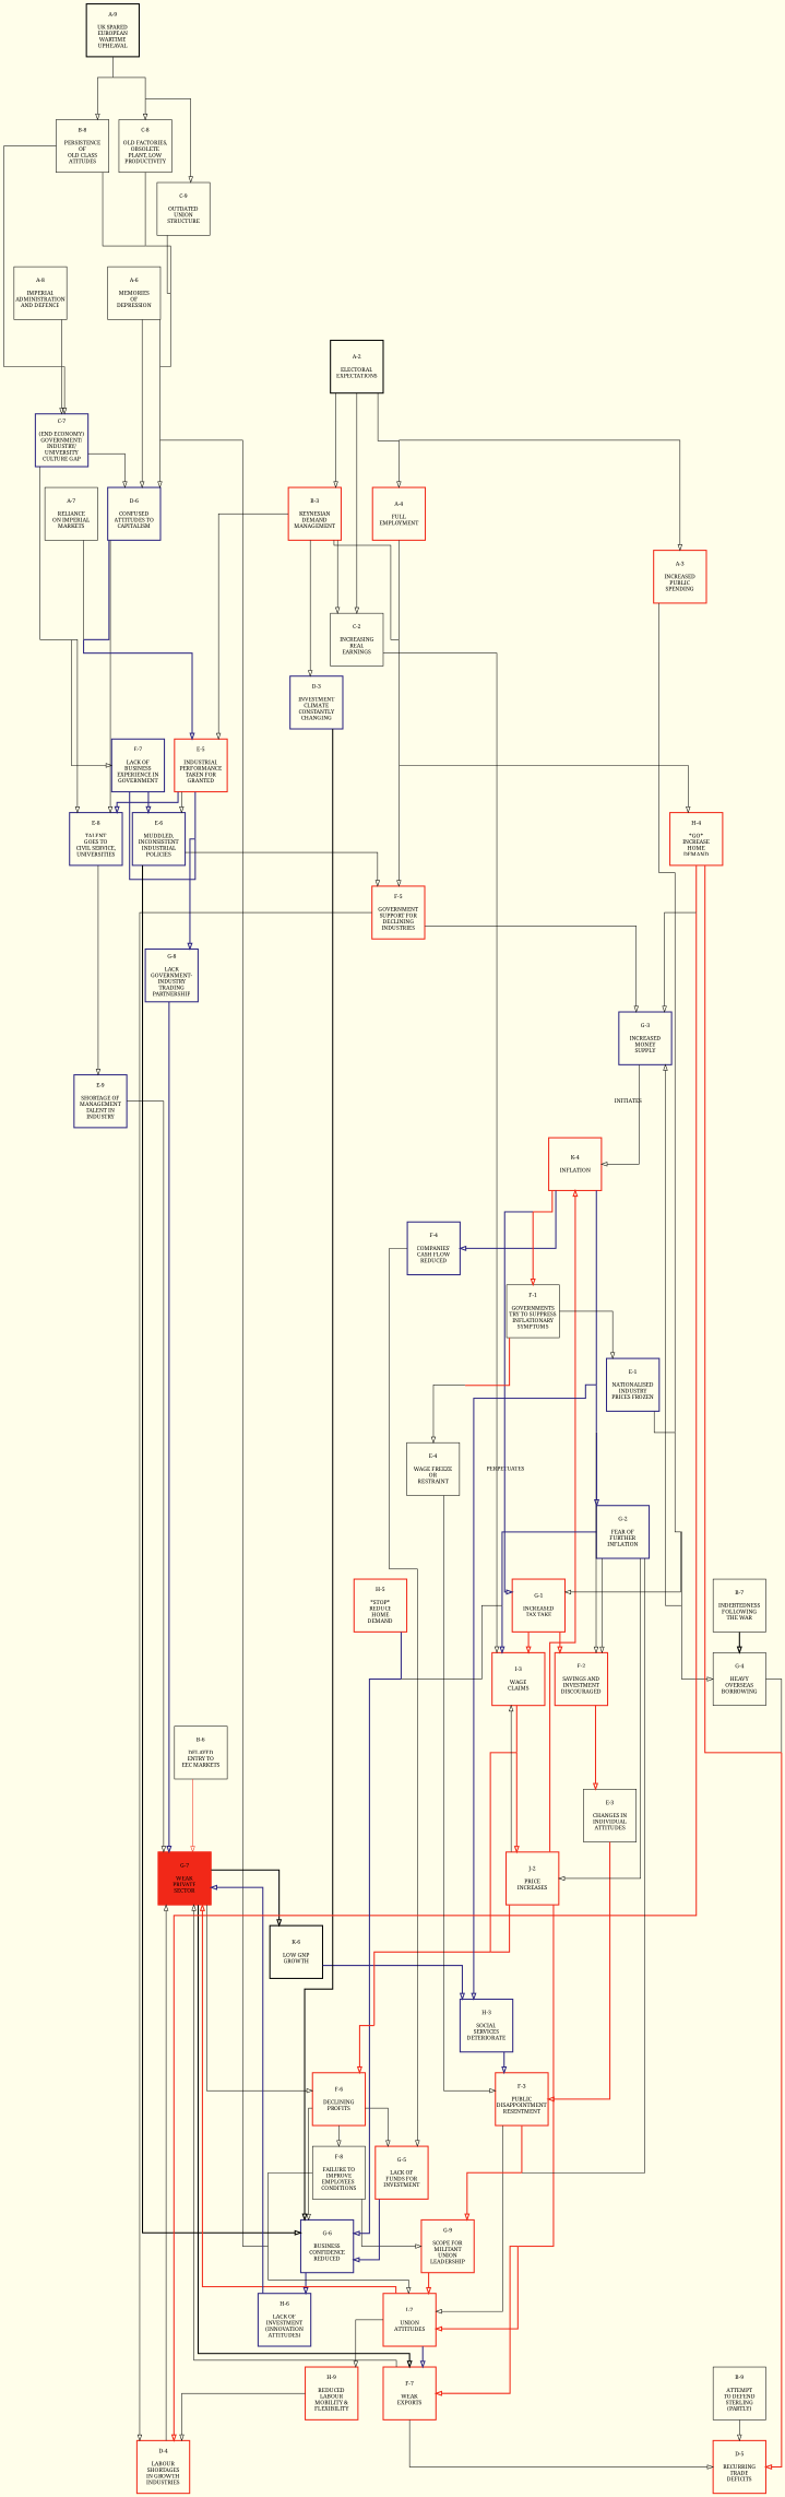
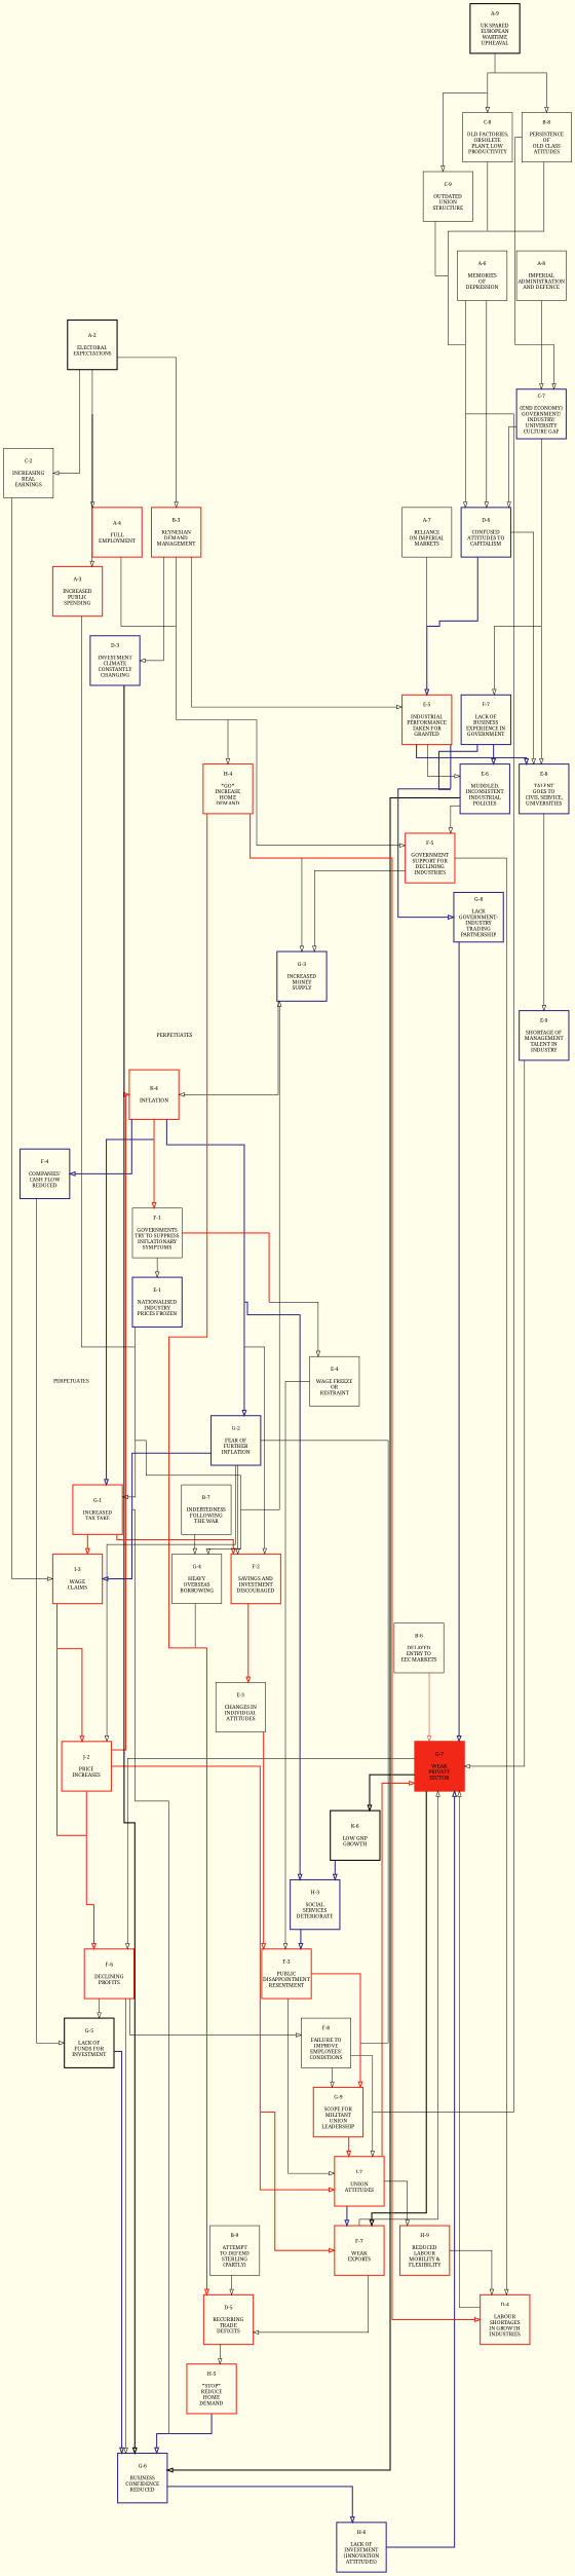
  digraph {
    bgcolor="#FFFEEA"
    fontname="Noto Serif"
    splines=ortho
    node [color=black fixedsize=true fontname="Noto Serif" fontsize=10 shape=square style=bold]
    edge [arrowhead=empty fontname="Noto Serif" fontsize=10]
    n1 [height=1.3 label="A-8\n\nIMPERIAL\nADMINISTRATION\nAND DEFENCE" width=1.3 style=""]
    x [dir=none height=0 margin=0 shape=point style=invis width=0]
    n3 [color="#2D2682" height=1.3 label="C-7\n\n(END ECONOMY)\nGOVERNMENT/\nINDUSTRY/\nUNIVERSITY\nCULTURE GAP" width=1.3]
    n4 [color="#2D2682" height=1.3 label="D-6\n\nCONFUSED\nATTITUDES TO\nCAPITALISM" width=1.3]
    x16 [dir=none height=0 margin=0 shape=point style=invis width=0]
    x4 [dir=none height=0 margin=0 shape=point style=invis width=0]
    n7 [color="#2D2682" height=1.3 label="E-8\n\nTALENT\nGOES TO\nCIVIL SERVICE,\nUNIVERSITIES" width=1.3]
    n8 [color="#2D2682" height=1.3 label="E-7\n\nLACK OF\nBUSINESS\nEXPERIENCE IN\nGOVERNMENT" width=1.3]
    n9 [height=1.3 label="B-8\n\nPERSISTENCE\nOF\nOLD CLASS\nATITUDES" width=1.3 style=""]
    x5 [dir=none height=0 margin=0 shape=point style=invis width=0]
    x6 [dir=none height=0 margin=0 shape=point style=invis width=0]
    n12 [height=1.3 label="A-9\n\nUK SPARED\nEUROPEAN\nWARTIME\nUPHEAVAL" width=1.3]
    x2 [dir=none height=0 margin=0 shape=point style=invis width=0]
    x3 [dir=none height=0 margin=0 shape=point style=invis width=0]
    n15 [height=1.3 label="C-8\n\nOLD FACTORIES,\nOBSOLETE\nPLANT, LOW\nPRODUCTIVITY" width=1.3 style=""]
    n16 [height=1.3 label="C-9\n\nOUTDATED\nUNION\nSTRUCTURE" width=1.3 style=""]
    x7 [dir=none height=0 margin=0 shape=point style=invis width=0]
    n18 [height=1.3 label="A-7\n\nRELIANCE\nON IMPERIAL\nMARKETS" width=1.3 style=""]
    n19 [color="#F12818" height=1.3 label="E-5\n\nINDUSTRIAL\nPERFORMANCE\nTAKEN FOR\nGRANTED" width=1.3]
    n20 [color="#2D2682" height=1.3 label="E-6\n\nMUDDLED,\nINCONSISTENT\nINDUSTRIAL\nPOLICIES" width=1.3]
    x22 [dir=none height=0 margin=0 shape=point style=invis width=0]
    n22 [color="#2D2682" height=1.3 label="E-9\n\nSHORTAGE OF\nMANAGEMENT\nTALENT IN\nINDUSTRY" width=1.3]
    n23 [color="#2D2682" height=1.3 label="G-6\n\nBUSINESS\nCONFIDENCE\nREDUCED" width=1.3]
    n24 [color="#F12818" height=1.3 label="F-5\n\nGOVERNMENT\nSUPPORT FOR\nDECLINING\nINDUSTRIES" width=1.3]
    n25 [color="#2D2682" height=1.3 label="G-8\n\nLACK\nGOVERNMENT-\nINDUSTRY\nTRADING\nPARTNERSHIP" width=1.3]
    x8 [dir=none height=0 margin=0 shape=point style=invis width=0]
    n27 [height=1.3 label="A-6\n\nMEMORIES\nOF\nDEPRESSION" width=1.3 style=""]
    x9 [dir=none height=0 margin=0 shape=point style=invis width=0]
    n29 [color="#F12818" height=1.3 label="I-7\n\nUNION\nATTITUDES" width=1.3]
    n30 [height=1.3 label="F-8\n\nFAILURE TO\nIMPROVE\nEMPLOYEES'\nCONDITIONS" width=1.3 style=""]
    n31 [color="#F12818" height=1.3 label="G-9\n\nSCOPE FOR\nMILITANT\nUNION\nLEADERSHIP" width=1.3]
    n32 [color="#F12818" height=1.3 label="G-7\n\nWEAK\nPRIVATE\nSECTOR" style="bold, filled" width=1.3]
    n33 [color="#F12818" height=1.3 label="H-9\n\nREDUCED\nLABOUR\nMOBILITY &\nFLEXIBILITY" width=1.3]
    n34 [color="#F12818" height=1.3 label="F-7\n\nWEAK\nEXPORTS" width=1.3]
    n35 [color="#F12818" height=1.3 label="F-6\n\nDECLINING\nPROFITS" width=1.3]
    n36 [height=1.3 label="K-6\n\nLOW GNP\nGROWTH" width=1.3]
    n37 [color="#F12818" height=1.3 label="D-4\n\nLABOUR\nSHORTAGES\nIN GROWTH\nINDUSTRIES" width=1.3]
    n38 [color="#F12818" height=1.3 label="D-5\n\nRECURRING\nTRADE\nDEFICITS" width=1.3]
    n39 [height=1.3 label="C-2\n\nINCREASING\nREAL\nEARNINGS" width=1.3 style=""]
    n40 [color="#F12818" height=1.3 label="I-3\n\nWAGE\nCLAIMS" width=1.3]
    x19 [dir=none height=0 margin=0 shape=point style=invis width=0]
    n42 [color="#F12818" height=1.3 label="J-2\n\nPRICE\nINCREASES" width=1.3]
    x20 [dir=none height=0 margin=0 shape=point style=invis width=0]
    n44 [height=1.3 label="A-2\n\nELECTORAL\nEXPECTATIONS" width=1.3]
    x10 [dir=none height=0 margin=0 shape=point style=invis width=0]
    n46 [color="#F12818" height=1.3 label="B-3\n\nKEYNESIAN\nDEMAND\nMANAGEMENT" width=1.3]
    n47 [color="#F12818" height=1.3 label="A-3\n\nINCREASED\nPUBLIC\nSPENDING" width=1.3]
    n48 [color="#F12818" height=1.3 label="A-4\n\nFULL\nEMPLOYMENT" width=1.3]
    x14 [dir=none height=0 margin=0 shape=point style=invis width=0]
    n50 [color="#2D2682" height=1.3 label="D-3\n\nINVESTMENT\nCLIMATE\nCONSTANTLY\nCHANGING" width=1.3]
    x11 [dir=none height=0 margin=0 shape=point style=invis width=0]
    x12 [dir=none height=0 margin=0 shape=point style=invis width=0]
    x15 [dir=none height=0 margin=0 shape=point style=invis width=0]
    n54 [color="#F12818" height=1.3 label="G-1\n\nINCREASED\nTAX TAKE" width=1.3]
    x13 [dir=none height=0 margin=0 shape=point style=invis width=0]
    n56 [color="#2D2682" height=1.3 label="E-1\n\nNATIONALISED\nINDUSTRY\nPRICES FROZEN" width=1.3]
    n57 [color="#F12818" height=1.3 label="F-2\n\nSAVINGS AND\nINVESTMENT\nDISCOURAGED" width=1.3]
    n58 [color="#2D2682" height=1.3 label="G-3\n\nINCREASED\nMONEY\nSUPPLY" width=1.3]
    n59 [height=1.3 label="G-4\n\nHEAVY\nOVERSEAS\nBORROWING" width=1.3 style=""]
    n60 [height=1.3 label="E-3\n\nCHANGES IN\nINDIVIDUAL\nATTITUDES" width=1.3 style=""]
    n61 [color="#F12818" height=1.3 label="K-4\n\nINFLATION" width=1.3]
    x24 [dir=none height=0 margin=0 shape=point style=invis width=0]
    n63 [color="#2D2682" height=1.3 label="F-4\n\nCOMPANIES'\nCASH FLOW\nREDUCED" width=1.3]
    x28 [dir=none height=0 margin=0 shape=point style=invis width=0]
    x29 [dir=none height=0 margin=0 shape=point style=invis width=0]
    n66 [color="#2D2682" height=1.3 label="H-6\n\nLACK OF\nINVESTMENT\n(INNOVATION\nATTITUDES)" width=1.3]
    n67 [color="#F12818" height=1.3 label="H-4\n\n*GO*\nINCREASE\nHOME\nDEMAND" width=1.3]
    x17 [dir=none height=0 margin=0 shape=point style=invis width=0]
    n69 [height=1.3 label="B-6\n\nDELAYED\nENTRY TO\nEEC MARKETS" width=1.3 style=""]
-   n70 [color="#F12818" height=1.3 label="G-5\n\nLACK OF\nFUNDS FOR\nINVESTMENT" width=1.3]
+   n70 [height=1.3 label="G-5\n\nLACK OF\nFUNDS FOR\nINVESTMENT" width=1.3]
    n71 [color="#2D2682" height=1.3 label="H-3\n\nSOCIAL\nSERVICES\nDETERIORATE" width=1.3]
    n72 [height=1.3 label="B-7\n\nINDEBTEDNESS\nFOLLOWING\nTHE WAR" width=1.3 style=""]
    n73 [height=1.3 label="B-9\n\nATTEMPT\nTO DEFEND\nSTERLING\n(PARTLY)" width=1.3 style=""]
    n74 [color="#F12818" height=1.3 label="H-5\n\n*STOP*\nREDUCE\nHOME\nDEMAND" width=1.3]
    x26 [dir=none height=0 margin=0 shape=point style=invis width=0]
    n76 [height=1.3 label="F-1\n\nGOVERNMENTS\nTRY TO SUPPRESS\nINFLATIONARY\nSYMPTOMS" width=1.3 style=""]
    x18 [dir=none height=0 margin=0 shape=point style=invis width=0]
    n78 [height=1.3 label="E-4\n\nWAGE FREEZE\nOR\nRESTRAINT" width=1.3 style=""]
    n79 [color="#F12818" height=1.3 label="F-3\n\nPUBLIC\nDISAPPOINTMENT\nRESENTMENT" width=1.3]
    x21 [dir=none height=0 margin=0 shape=point style=invis width=0]
    x23 [dir=none height=0 margin=0 shape=point style=invis width=0]
    x27 [dir=none height=0 margin=0 shape=point style=invis width=0]
    n83 [color="#2D2682" height=1.3 label="G-2\n\nFEAR OF\nFURTHER\nINFLATION" width=1.3]
    x25 [dir=none height=0 margin=0 shape=point style=invis width=0]
    x30 [dir=none height=0 margin=0 shape=point style=invis width=0]
    n1 -> x [dir=none]
    x -> n3
    x -> n3
    n3 -> n4
    n3 -> x16 [dir=none]
    n4 -> x4 [color="#2D2682" dir=none style=bold]
    n4 -> n7
    x16 -> n7
    x16 -> n8
    x4 -> n19 [color="#2D2682" style=bold]
    n7 -> n22
    n8 -> n20 [color="#2D2682" style=bold]
    n8 -> x22 [color="#2D2682" dir=none style=bold]
    n9 -> x [dir=none]
    n9 -> x5 [dir=none]
    x5 -> x6 [dir=none]
    x6 -> x7 [dir=none]
    n12 -> x2 [dir=none]
    x2 -> n9
    x2 -> x3 [dir=none]
    x3 -> n15
    x3 -> n16
    n15 -> x5 [dir=none]
    n16 -> x6 [dir=none]
    x7 -> x8 [dir=none]
    n18 -> x4 [dir=none]
    n19 -> n7 [color="#2D2682" style=bold]
    n19 -> n20
    n19 -> x22 [color="#2D2682" dir=none style=bold]
    n20 -> n23 [color=black style=bold]
    n20 -> n24
    x22 -> n25 [color="#2D2682" style=bold]
    n22 -> n32
    n23 -> n66 [color="#2D2682" style=bold]
    n24 -> n37
    n24 -> n58
    n25 -> n32 [color="#2D2682" style=bold]
    x8 -> n4
    x8 -> x9 [dir=none]
    n27 -> n4
    n27 -> x7 [dir=none]
    x9 -> n29
    n29 -> n32 [color="#F12818" style=bold]
    n29 -> n33
    n29 -> n34 [color="#2D2682" style=bold]
    n30 -> x9 [dir=none]
    n30 -> n31
    n31 -> n29 [color="#F12818" style=bold]
    n32 -> n34 [style=bold]
    n32 -> n35
    n32 -> n36 [style=bold]
    n33 -> n37
    n34 -> n32
    n34 -> n38
    n35 -> n23
    n35 -> n30
    n35 -> n70
    n36 -> n71 [color="#2D2682" style=bold]
    n37 -> n32
+   n38 -> n74
    n39 -> n40
    n40 -> x19 [color="#F12818" dir=none style=bold]
    x19 -> n42 [color="#F12818" style=bold]
    x19 -> x20 [color="#F12818" dir=none style=bold]
-   n42 -> n40
    n42 -> x20 [color="#F12818" dir=none style=bold]
    n42 -> n61 [color="#F12818" label=PERPETUATES style=bold]
    n42 -> x27 [color="#F12818" dir=none style=bold]
    x20 -> x21 [color="#F12818" dir=none style=bold]
    n44 -> n39
    n44 -> x10 [dir=none]
    n44 -> n46
    x10 -> n47
    x10 -> n48
    n46 -> n19
-   n46 -> n39
    n46 -> x14 [dir=none]
    n46 -> n50
    n47 -> x11 [dir=none]
    n48 -> x14 [dir=none]
    x14 -> x15 [dir=none]
    n50 -> n23 [style=bold]
    x11 -> x12 [dir=none]
    x12 -> n54
    x12 -> x13 [dir=none]
    x15 -> n24
    x15 -> n67
    n54 -> n40 [color="#F12818" style=bold]
    n54 -> n57 [color="#F12818" style=bold]
    x13 -> n58
    x13 -> n59
    n56 -> x11 [dir=none]
    n57 -> n60 [color="#F12818" style=bold]
-   n58 -> n61 [label=INITIATES]
+   n58 -> n61 [label=PERPETUATES]
    n59 -> x24 [dir=none]
    n60 -> n79 [color="#F12818" style=bold]
    n61 -> n63 [color="#2D2682" style=bold]
    n61 -> x28 [color="#F12818" dir=none style=bold]
    n61 -> x29 [color="#2D2682" dir=none style=bold]
    x24 -> n38 [color="#F12818" style=bold]
    n63 -> n70
    x28 -> n54 [color="#2D2682" style=bold]
    x28 -> n76 [color="#F12818" style=bold]
    x29 -> n71 [color="#2D2682" style=bold]
    x29 -> x30 [color="#2D2682" dir=none style=bold]
    n66 -> n32 [color="#2D2682" style=bold]
    n67 -> x24 [color="#F12818" dir=none style=bold]
    n67 -> x17 [color="#F12818" dir=none style=bold]
    x17 -> n37 [color="#F12818" style=bold]
    x17 -> n58
    n69 -> n32 [color="#F12818"]
    n70 -> n23 [color="#2D2682" style=bold]
    n71 -> n79 [color="#2D2682" style=bold]
-   n72 -> n59 [style=bold]
+   n72 -> n59
    n73 -> n38
    n74 -> x26 [color="#2D2682" dir=none style=bold]
    x26 -> n23 [color="#2D2682" style=bold]
    n76 -> n56
    n76 -> x18 [color="#F12818" dir=none style=bold]
    x18 -> n78
    n78 -> n79
    n79 -> n29
    n79 -> x23 [color="#F12818" dir=none style=bold]
    x21 -> n35 [color="#F12818" style=bold]
    x23 -> n31 [color="#F12818" style=bold]
    x27 -> n29 [color="#F12818" style=bold]
    x27 -> n34 [color="#F12818" style=bold]
    n83 -> n42
    n83 -> n57
    n83 -> x23 [dir=none]
    n83 -> x25 [color="#2D2682" dir=none style=bold]
    x25 -> n40 [color="#2D2682" style=bold]
    x25 -> x26 [dir=none]
    x30 -> n57
    x30 -> n83 [color="#2D2682" style=bold]
  }
